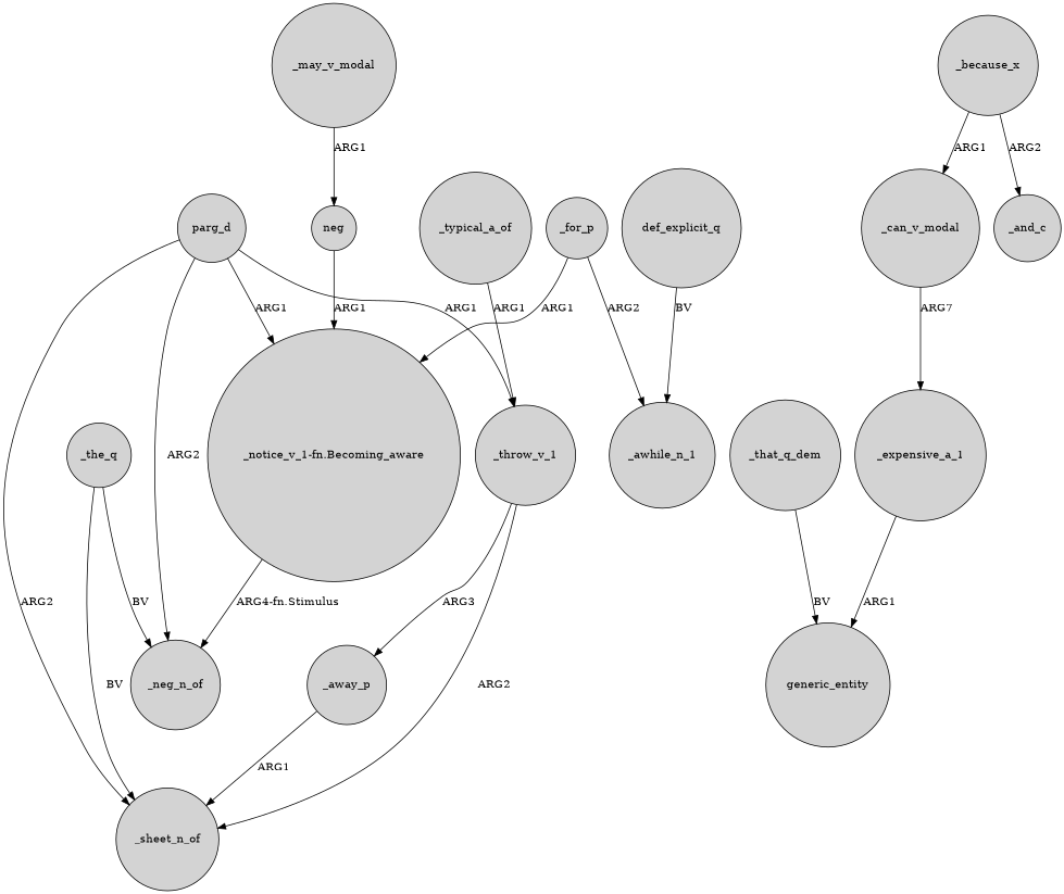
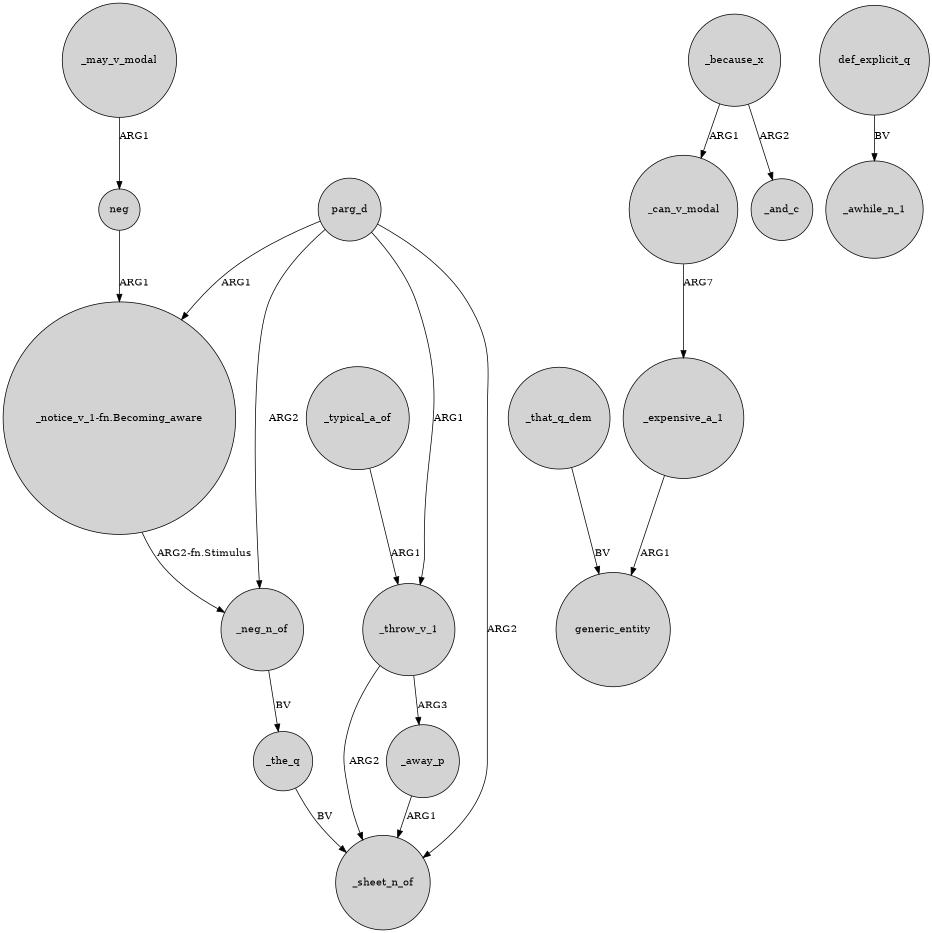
  digraph {
    node [shape=circle style=filled]
    _the_q
    _sheet_n_of
    n3 [label=_neg_n_of]
    _that_q_dem
    generic_entity
    _typical_a_of
    _throw_v_1
    _away_p
    _expensive_a_1
    def_explicit_q
    _awhile_n_1
    _may_v_modal
    neg
    "_notice_v_1-fn.Becoming_aware"
-   _for_p
    parg_d
    _can_v_modal
    _because_x
    _and_c
    _the_q -> _sheet_n_of [label=BV]
-   _the_q -> n3 [label=BV]
+   n3 -> _the_q [label=BV]
    _that_q_dem -> generic_entity [label=BV]
    _typical_a_of -> _throw_v_1 [label=ARG1]
    _throw_v_1 -> _sheet_n_of [label=ARG2]
    _throw_v_1 -> _away_p [label=ARG3]
    _away_p -> _sheet_n_of [label=ARG1]
    _expensive_a_1 -> generic_entity [label=ARG1]
    def_explicit_q -> _awhile_n_1 [label=BV]
    _may_v_modal -> neg [label=ARG1]
    neg -> "_notice_v_1-fn.Becoming_aware" [label=ARG1]
-   "_notice_v_1-fn.Becoming_aware" -> n3 [label="ARG4-fn.Stimulus"]
-   _for_p -> _awhile_n_1 [label=ARG2]
-   _for_p -> "_notice_v_1-fn.Becoming_aware" [label=ARG1]
+   "_notice_v_1-fn.Becoming_aware" -> n3 [label="ARG2-fn.Stimulus"]
    parg_d -> _sheet_n_of [label=ARG2]
    parg_d -> n3 [label=ARG2]
    parg_d -> _throw_v_1 [label=ARG1]
    parg_d -> "_notice_v_1-fn.Becoming_aware" [label=ARG1]
    _can_v_modal -> _expensive_a_1 [label=ARG7]
    _because_x -> _can_v_modal [label=ARG1]
    _because_x -> _and_c [label=ARG2]
  }
